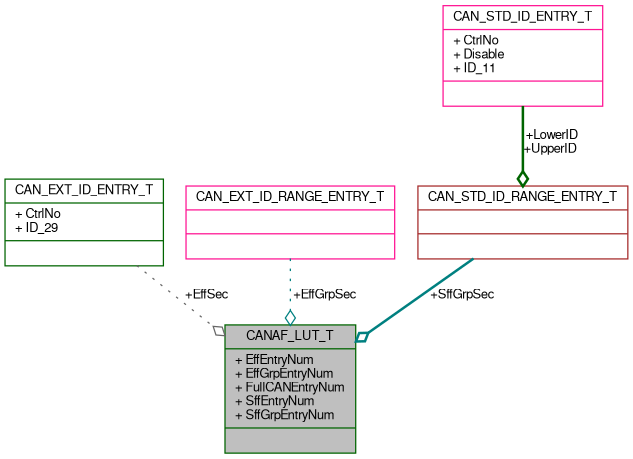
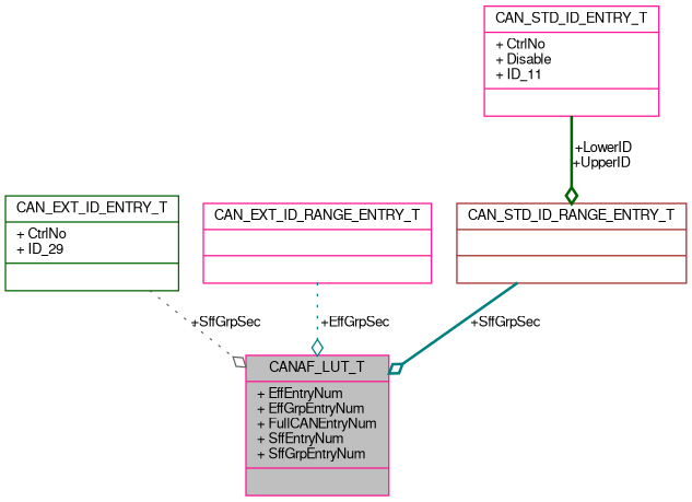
  digraph {
    node [color=darkgreen fillcolor=white fontname=FreeSans fontsize=10 shape=record style=filled]
    edge [arrowhead=odiamond color=teal fontname=FreeSans fontsize=10 labelfontname=FreeSans labelfontsize=10 style=dotted]
-   n1 [fillcolor=grey75 fontcolor=black height=0.2 label="{CANAF_LUT_T\n|+ EffEntryNum\l+ EffGrpEntryNum\l+ FullCANEntryNum\l+ SffEntryNum\l+ SffGrpEntryNum\l|}" width=0.4]
+   n1 [color=deeppink fillcolor=grey75 fontcolor=black height=0.2 label="{CANAF_LUT_T\n|+ EffEntryNum\l+ EffGrpEntryNum\l+ FullCANEntryNum\l+ SffEntryNum\l+ SffGrpEntryNum\l|}" width=0.4]
    n2 [height=0.2 label="{CAN_EXT_ID_ENTRY_T\n|+ CtrlNo\l+ ID_29\l|}" width=0.4]
    n3 [color=deeppink height=0.2 label="{CAN_EXT_ID_RANGE_ENTRY_T\n||}" width=0.4]
    n4 [color=brown height=0.2 label="{CAN_STD_ID_RANGE_ENTRY_T\n||}" width=0.4]
    n5 [color=deeppink height=0.2 label="{CAN_STD_ID_ENTRY_T\n|+ CtrlNo\l+ Disable\l+ ID_11\l|}" width=0.4]
-   n2 -> n1 [color=gray40 label=" +EffSec"]
+   n2 -> n1 [color=gray40 label=" +SffGrpSec"]
    n3 -> n1 [label=" +EffGrpSec"]
    n4 -> n1 [label=" +SffGrpSec" style=bold]
    n5 -> n4 [color=darkgreen label=" +LowerID\n+UpperID" style=bold]
  }
